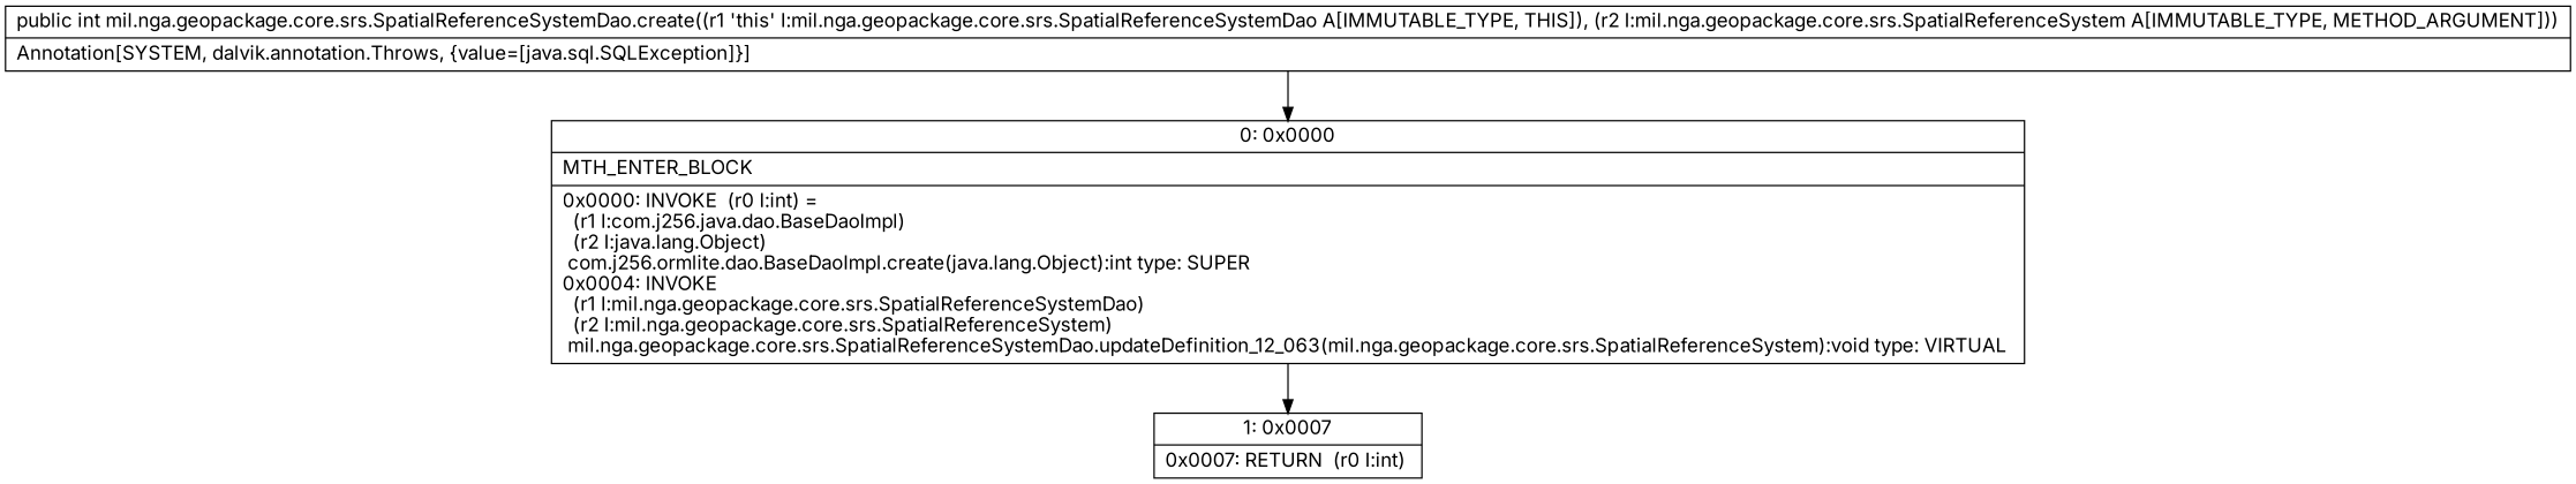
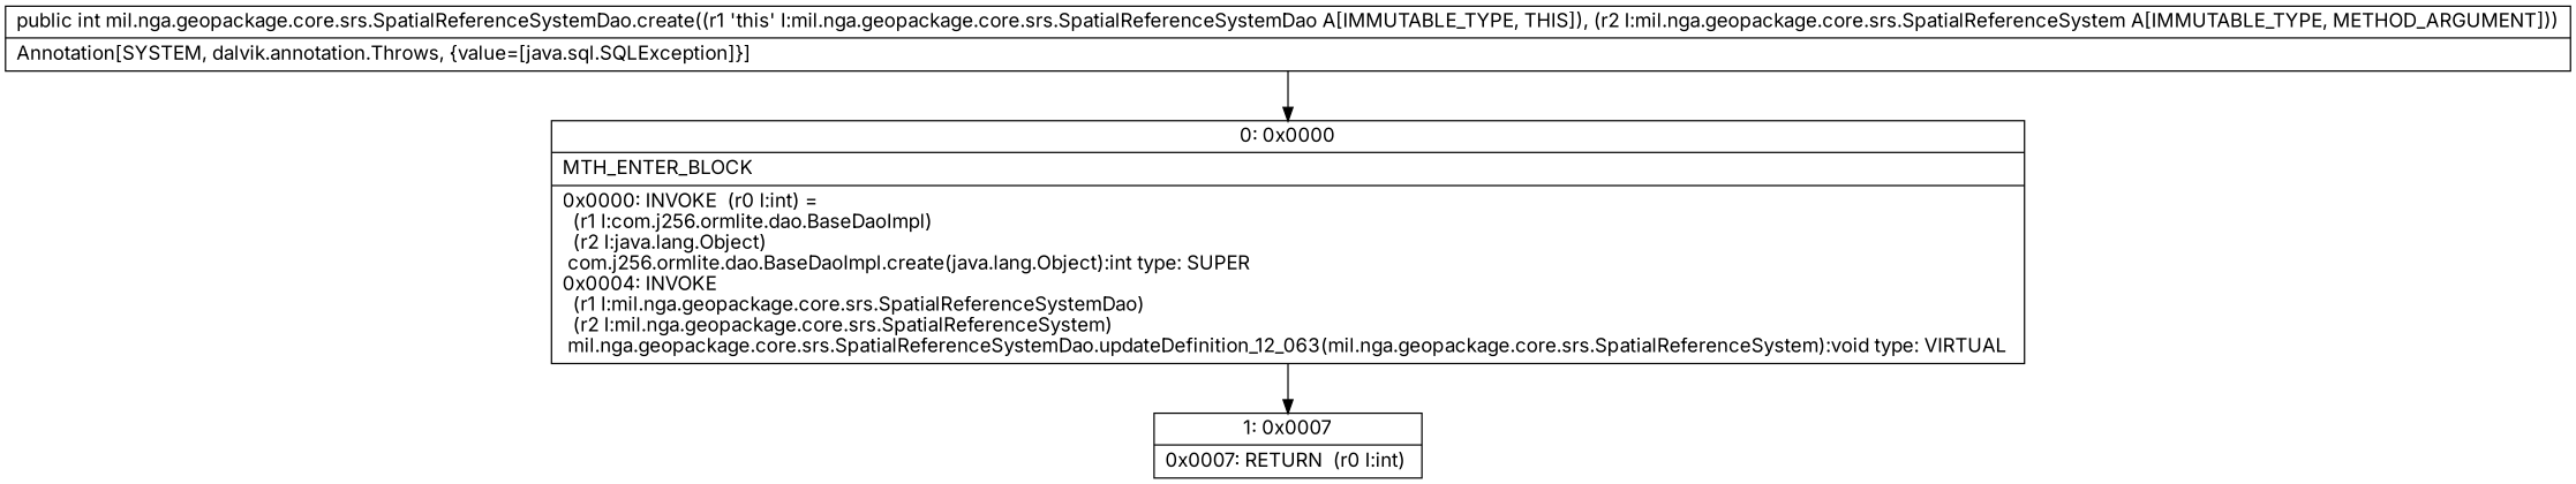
  digraph {
    fontname=Inter
    node [shape=record fontname=Inter]
    edge [fontname=Inter]
-   n1 [label="{0\:\ 0x0000|MTH_ENTER_BLOCK\l|0x0000: INVOKE  (r0 I:int) = \l  (r1 I:com.j256.java.dao.BaseDaoImpl)\l  (r2 I:java.lang.Object)\l com.j256.ormlite.dao.BaseDaoImpl.create(java.lang.Object):int type: SUPER \l0x0004: INVOKE  \l  (r1 I:mil.nga.geopackage.core.srs.SpatialReferenceSystemDao)\l  (r2 I:mil.nga.geopackage.core.srs.SpatialReferenceSystem)\l mil.nga.geopackage.core.srs.SpatialReferenceSystemDao.updateDefinition_12_063(mil.nga.geopackage.core.srs.SpatialReferenceSystem):void type: VIRTUAL \l}"]
+   n1 [label="{0\:\ 0x0000|MTH_ENTER_BLOCK\l|0x0000: INVOKE  (r0 I:int) = \l  (r1 I:com.j256.ormlite.dao.BaseDaoImpl)\l  (r2 I:java.lang.Object)\l com.j256.ormlite.dao.BaseDaoImpl.create(java.lang.Object):int type: SUPER \l0x0004: INVOKE  \l  (r1 I:mil.nga.geopackage.core.srs.SpatialReferenceSystemDao)\l  (r2 I:mil.nga.geopackage.core.srs.SpatialReferenceSystem)\l mil.nga.geopackage.core.srs.SpatialReferenceSystemDao.updateDefinition_12_063(mil.nga.geopackage.core.srs.SpatialReferenceSystem):void type: VIRTUAL \l}"]
    n2 [label="{1\:\ 0x0007|0x0007: RETURN  (r0 I:int) \l}"]
    n3 [label="{public int mil.nga.geopackage.core.srs.SpatialReferenceSystemDao.create((r1 'this' I:mil.nga.geopackage.core.srs.SpatialReferenceSystemDao A[IMMUTABLE_TYPE, THIS]), (r2 I:mil.nga.geopackage.core.srs.SpatialReferenceSystem A[IMMUTABLE_TYPE, METHOD_ARGUMENT]))  | Annotation[SYSTEM, dalvik.annotation.Throws, \{value=[java.sql.SQLException]\}]\l}"]
    n1 -> n2
    n3 -> n1
  }
